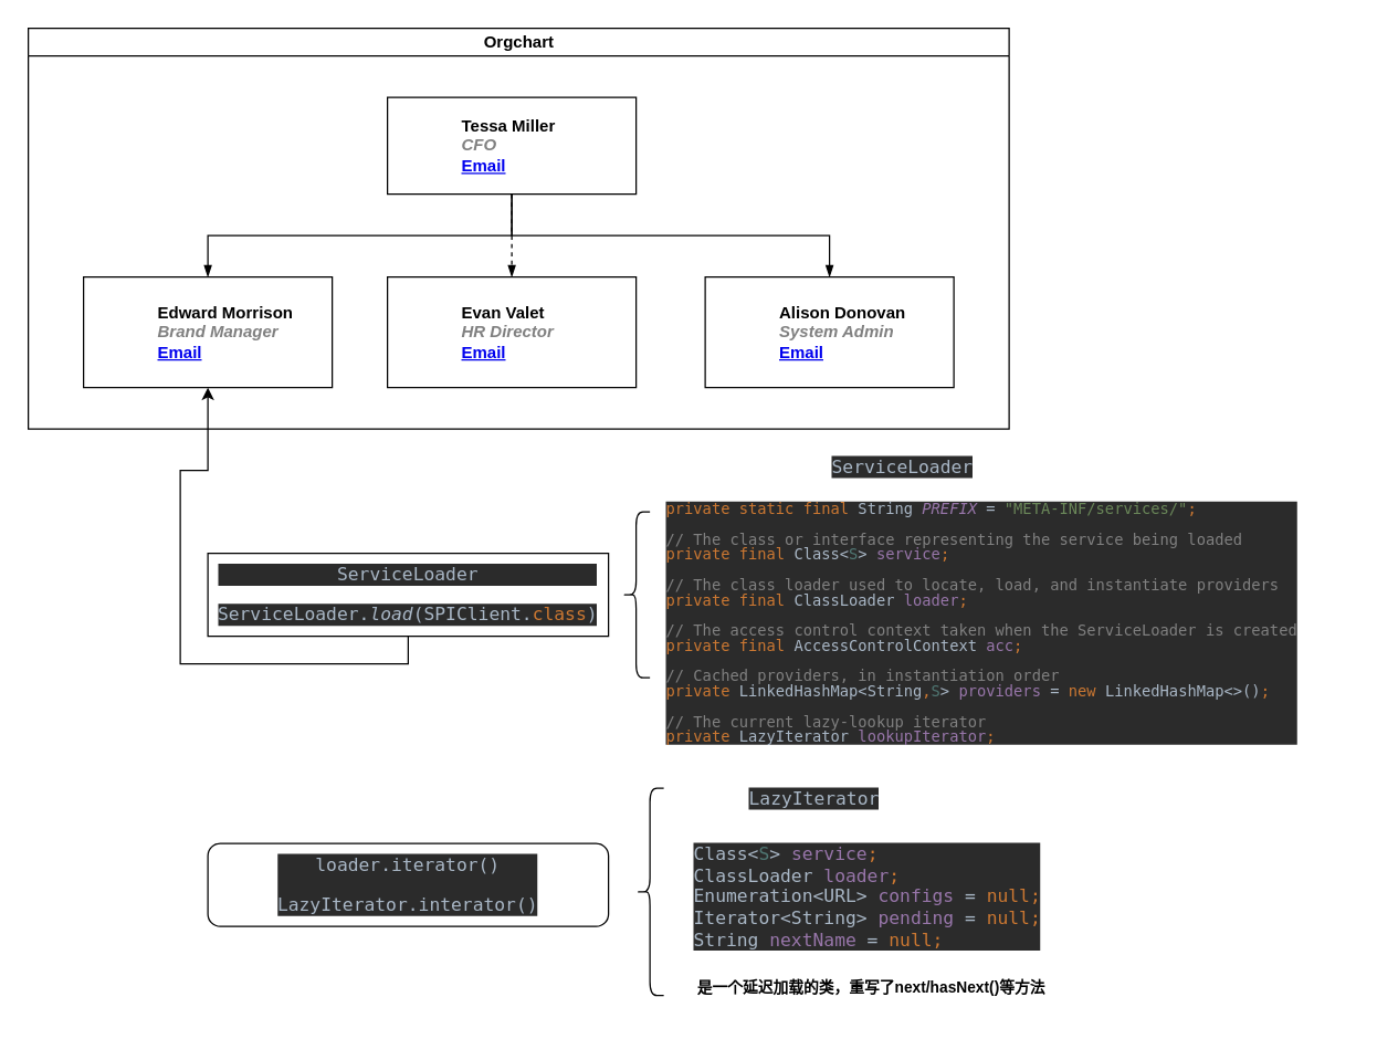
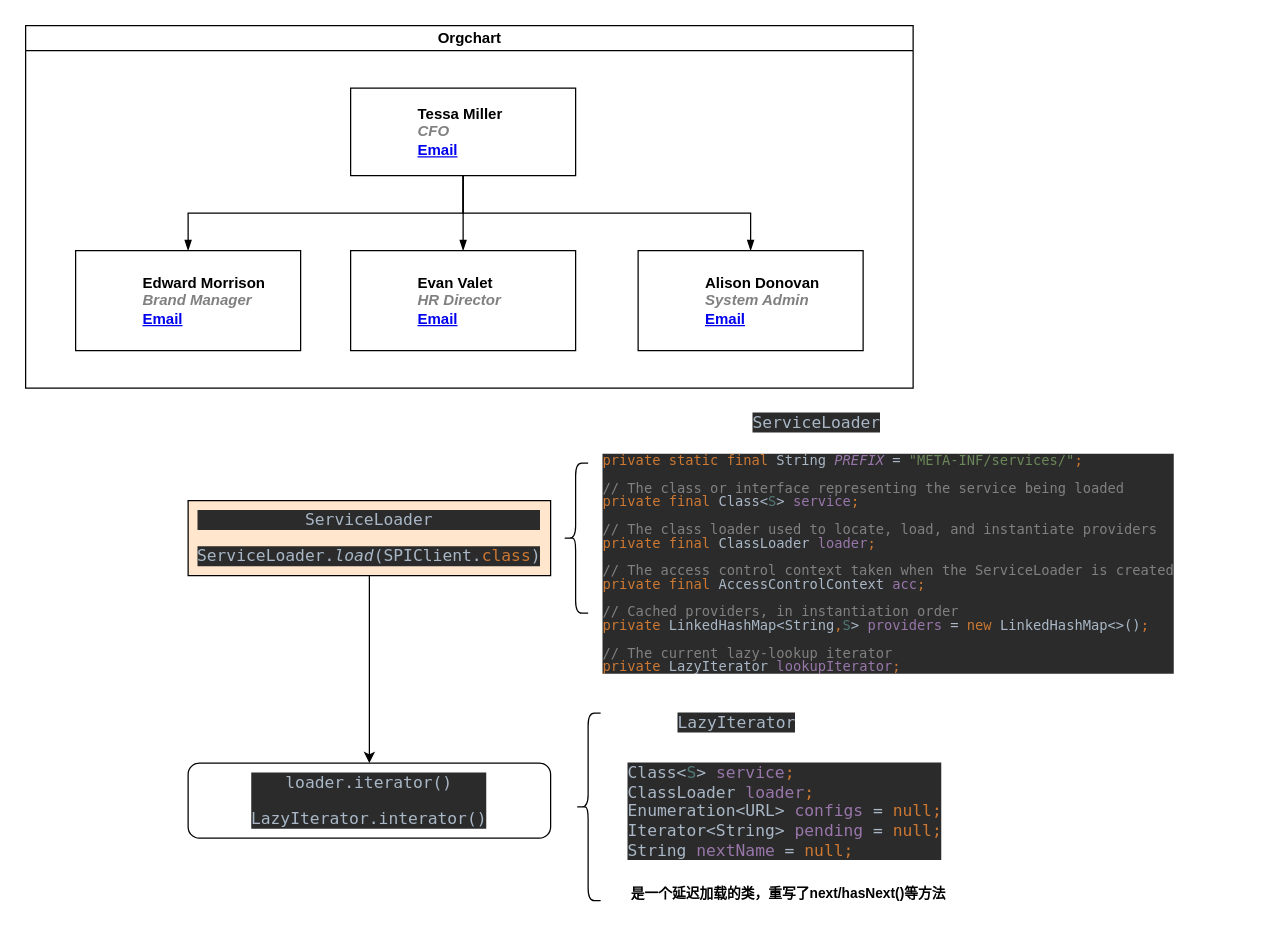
  <mxCell id="0" />
  <mxCell id="1" parent="0" />
  <mxCell id="2" value="Orgchart" style="swimlane;html=1;startSize=20;horizontal=1;containerType=tree;glass=0;" parent="1" vertex="1"><mxGeometry x="20" y="20" width="710" height="290" as="geometry" /></mxCell>
  <mxCell id="3" value="Tessa Miller&lt;br&gt;&lt;i style=&quot;color: gray&quot;&gt;CFO&lt;/i&gt;&lt;br&gt;&lt;a href=&quot;mailto:me@example.com&quot;&gt;Email&lt;/a&gt;" style="label;image=https://cdn3.iconfinder.com/data/icons/user-avatars-1/512/users-3-128.png;whiteSpace=wrap;html=1;rounded=0;glass=0;treeMoving=1;treeFolding=1;" parent="2" vertex="1"><mxGeometry x="260" y="50" width="180" height="70" as="geometry" /></mxCell>
  <mxCell id="4" value="" style="endArrow=blockThin;endFill=1;fontSize=11;edgeStyle=elbowEdgeStyle;elbow=vertical;rounded=0;" parent="2" source="3" target="5" edge="1"><mxGeometry relative="1" as="geometry" /></mxCell>
  <mxCell id="5" value="Edward Morrison&lt;br&gt;&lt;i style=&quot;color: gray&quot;&gt;Brand Manager&lt;/i&gt;&lt;br&gt;&lt;a href=&quot;mailto:me@example.com&quot;&gt;Email&lt;/a&gt;" style="label;image=https://cdn3.iconfinder.com/data/icons/user-avatars-1/512/users-10-3-128.png;whiteSpace=wrap;html=1;rounded=0;glass=0;treeFolding=1;treeMoving=1;" parent="2" vertex="1"><mxGeometry x="40" y="180" width="180" height="80" as="geometry" /></mxCell>
- <mxCell id="6" value="" style="endArrow=blockThin;endFill=1;fontSize=11;edgeStyle=elbowEdgeStyle;elbow=vertical;rounded=0;dashed=1;" parent="2" source="3" target="7" edge="1"><mxGeometry relative="1" as="geometry" /></mxCell>
+ <mxCell id="6" value="" style="endArrow=blockThin;endFill=1;fontSize=11;edgeStyle=elbowEdgeStyle;elbow=vertical;rounded=0;" parent="2" source="3" target="7" edge="1"><mxGeometry relative="1" as="geometry" /></mxCell>
  <mxCell id="7" value="Evan Valet&lt;br&gt;&lt;i style=&quot;color: gray&quot;&gt;HR Director&lt;/i&gt;&lt;br&gt;&lt;a href=&quot;mailto:me@example.com&quot;&gt;Email&lt;/a&gt;" style="label;image=https://cdn3.iconfinder.com/data/icons/user-avatars-1/512/users-9-2-128.png;whiteSpace=wrap;html=1;rounded=0;glass=0;treeFolding=1;treeMoving=1;" parent="2" vertex="1"><mxGeometry x="260" y="180" width="180" height="80" as="geometry" /></mxCell>
  <mxCell id="8" value="" style="endArrow=blockThin;endFill=1;fontSize=11;edgeStyle=elbowEdgeStyle;elbow=vertical;rounded=0;" parent="2" source="3" target="9" edge="1"><mxGeometry relative="1" as="geometry" /></mxCell>
  <mxCell id="9" value="Alison Donovan&lt;br&gt;&lt;i style=&quot;color: gray&quot;&gt;System Admin&lt;/i&gt;&lt;br&gt;&lt;a href=&quot;mailto:me@example.com&quot;&gt;Email&lt;/a&gt;" style="label;image=https://cdn3.iconfinder.com/data/icons/user-avatars-1/512/users-2-128.png;whiteSpace=wrap;html=1;rounded=0;glass=0;" parent="2" vertex="1"><mxGeometry x="490" y="180" width="180" height="80" as="geometry" /></mxCell>
- <mxCell id="10" style="edgeStyle=orthogonalEdgeStyle;rounded=0;orthogonalLoop=1;jettySize=auto;html=1;exitX=0.5;exitY=1;exitDx=0;exitDy=0;fontSize=11;" edge="1" parent="1" source="11" target="5"><mxGeometry relative="1" as="geometry" /></mxCell>
- <mxCell id="11" value="&lt;pre style=&quot;background-color: #2b2b2b ; color: #a9b7c6 ; font-family: &amp;#34;jetbrains mono&amp;#34; , monospace ; font-size: 9.8pt&quot;&gt;&lt;pre style=&quot;font-family: &amp;#34;jetbrains mono&amp;#34; , monospace ; font-size: 9.8pt&quot;&gt;ServiceLoader&lt;/pre&gt;&lt;/pre&gt;&lt;pre style=&quot;background-color: #2b2b2b ; color: #a9b7c6 ; font-family: &amp;#34;jetbrains mono&amp;#34; , monospace ; font-size: 9.8pt&quot;&gt;ServiceLoader.&lt;span style=&quot;font-style: italic&quot;&gt;load&lt;/span&gt;(SPIClient.&lt;span style=&quot;color: #cc7832&quot;&gt;class&lt;/span&gt;)&lt;/pre&gt;" style="rounded=0;whiteSpace=wrap;html=1;" vertex="1" parent="1"><mxGeometry x="150" y="400" width="290" height="60" as="geometry" /></mxCell>
+ <mxCell id="10" style="edgeStyle=orthogonalEdgeStyle;rounded=0;orthogonalLoop=1;jettySize=auto;html=1;exitX=0.5;exitY=1;exitDx=0;exitDy=0;entryX=0.5;entryY=0;entryDx=0;entryDy=0;fontSize=11;" edge="1" parent="1" source="11" target="14"><mxGeometry relative="1" as="geometry" /></mxCell>
+ <mxCell id="11" value="&lt;pre style=&quot;background-color: #2b2b2b ; color: #a9b7c6 ; font-family: &amp;#34;jetbrains mono&amp;#34; , monospace ; font-size: 9.8pt&quot;&gt;&lt;pre style=&quot;font-family: &amp;#34;jetbrains mono&amp;#34; , monospace ; font-size: 9.8pt&quot;&gt;ServiceLoader&lt;/pre&gt;&lt;/pre&gt;&lt;pre style=&quot;background-color: #2b2b2b ; color: #a9b7c6 ; font-family: &amp;#34;jetbrains mono&amp;#34; , monospace ; font-size: 9.8pt&quot;&gt;ServiceLoader.&lt;span style=&quot;font-style: italic&quot;&gt;load&lt;/span&gt;(SPIClient.&lt;span style=&quot;color: #cc7832&quot;&gt;class&lt;/span&gt;)&lt;/pre&gt;" style="rounded=0;whiteSpace=wrap;html=1;fillColor=#ffe6cc;" vertex="1" parent="1"><mxGeometry x="150" y="400" width="290" height="60" as="geometry" /></mxCell>
  <mxCell id="12" value="" style="shape=curlyBracket;whiteSpace=wrap;html=1;rounded=1;" vertex="1" parent="1"><mxGeometry x="450" y="370" width="20" height="120" as="geometry" /></mxCell>
  <mxCell id="13" value="&lt;pre style=&quot;background-color: rgb(43, 43, 43); color: rgb(169, 183, 198); font-family: &amp;quot;jetbrains mono&amp;quot;, monospace; line-height: 100%; font-size: 11px;&quot;&gt;&lt;font style=&quot;font-size: 11px;&quot;&gt;&lt;span style=&quot;color: rgb(204, 120, 50); font-size: 11px;&quot;&gt;private static final &lt;/span&gt;String &lt;span style=&quot;color: rgb(152, 118, 170); font-style: italic; font-size: 11px;&quot;&gt;PREFIX &lt;/span&gt;= &lt;span style=&quot;color: rgb(106, 135, 89); font-size: 11px;&quot;&gt;&quot;META-INF/services/&quot;&lt;/span&gt;&lt;span style=&quot;color: rgb(204, 120, 50); font-size: 11px;&quot;&gt;;&lt;br style=&quot;font-size: 11px;&quot;&gt;&lt;/span&gt;&lt;span style=&quot;color: rgb(204, 120, 50); font-size: 11px;&quot;&gt;&lt;br style=&quot;font-size: 11px;&quot;&gt;&lt;/span&gt;&lt;span style=&quot;color: rgb(128, 128, 128); font-size: 11px;&quot;&gt;// The class or interface representing the service being loaded&lt;br style=&quot;font-size: 11px;&quot;&gt;&lt;/span&gt;&lt;span style=&quot;color: rgb(204, 120, 50); font-size: 11px;&quot;&gt;private final &lt;/span&gt;Class&amp;lt;&lt;span style=&quot;color: rgb(80, 120, 116); font-size: 11px;&quot;&gt;S&lt;/span&gt;&amp;gt; &lt;span style=&quot;color: rgb(152, 118, 170); font-size: 11px;&quot;&gt;service&lt;/span&gt;&lt;span style=&quot;color: rgb(204, 120, 50); font-size: 11px;&quot;&gt;;&lt;br style=&quot;font-size: 11px;&quot;&gt;&lt;/span&gt;&lt;span style=&quot;color: rgb(204, 120, 50); font-size: 11px;&quot;&gt;&lt;br style=&quot;font-size: 11px;&quot;&gt;&lt;/span&gt;&lt;span style=&quot;color: rgb(128, 128, 128); font-size: 11px;&quot;&gt;// The class loader used to locate, load, and instantiate providers&lt;br style=&quot;font-size: 11px;&quot;&gt;&lt;/span&gt;&lt;span style=&quot;color: rgb(204, 120, 50); font-size: 11px;&quot;&gt;private final &lt;/span&gt;ClassLoader &lt;span style=&quot;color: rgb(152, 118, 170); font-size: 11px;&quot;&gt;loader&lt;/span&gt;&lt;span style=&quot;color: rgb(204, 120, 50); font-size: 11px;&quot;&gt;;&lt;br style=&quot;font-size: 11px;&quot;&gt;&lt;/span&gt;&lt;span style=&quot;color: rgb(204, 120, 50); font-size: 11px;&quot;&gt;&lt;br style=&quot;font-size: 11px;&quot;&gt;&lt;/span&gt;&lt;span style=&quot;color: rgb(128, 128, 128); font-size: 11px;&quot;&gt;// The access control context taken when the ServiceLoader is created&lt;br style=&quot;font-size: 11px;&quot;&gt;&lt;/span&gt;&lt;span style=&quot;color: rgb(204, 120, 50); font-size: 11px;&quot;&gt;private final &lt;/span&gt;AccessControlContext &lt;span style=&quot;color: rgb(152, 118, 170); font-size: 11px;&quot;&gt;acc&lt;/span&gt;&lt;span style=&quot;color: rgb(204, 120, 50); font-size: 11px;&quot;&gt;;&lt;br style=&quot;font-size: 11px;&quot;&gt;&lt;/span&gt;&lt;span style=&quot;color: rgb(204, 120, 50); font-size: 11px;&quot;&gt;&lt;br style=&quot;font-size: 11px;&quot;&gt;&lt;/span&gt;&lt;span style=&quot;color: rgb(128, 128, 128); font-size: 11px;&quot;&gt;// Cached providers, in instantiation order&lt;br style=&quot;font-size: 11px;&quot;&gt;&lt;/span&gt;&lt;span style=&quot;color: rgb(204, 120, 50); font-size: 11px;&quot;&gt;private &lt;/span&gt;LinkedHashMap&amp;lt;String&lt;span style=&quot;color: rgb(204, 120, 50); font-size: 11px;&quot;&gt;,&lt;/span&gt;&lt;span style=&quot;color: rgb(80, 120, 116); font-size: 11px;&quot;&gt;S&lt;/span&gt;&amp;gt; &lt;span style=&quot;color: rgb(152, 118, 170); font-size: 11px;&quot;&gt;providers &lt;/span&gt;= &lt;span style=&quot;color: rgb(204, 120, 50); font-size: 11px;&quot;&gt;new &lt;/span&gt;LinkedHashMap&amp;lt;&amp;gt;()&lt;span style=&quot;color: rgb(204, 120, 50); font-size: 11px;&quot;&gt;;&lt;br style=&quot;font-size: 11px;&quot;&gt;&lt;/span&gt;&lt;span style=&quot;color: rgb(204, 120, 50); font-size: 11px;&quot;&gt;&lt;br style=&quot;font-size: 11px;&quot;&gt;&lt;/span&gt;&lt;span style=&quot;color: rgb(128, 128, 128); font-size: 11px;&quot;&gt;// The current lazy-lookup iterator&lt;br style=&quot;font-size: 11px;&quot;&gt;&lt;/span&gt;&lt;span style=&quot;color: rgb(204, 120, 50); font-size: 11px;&quot;&gt;private &lt;/span&gt;LazyIterator &lt;span style=&quot;color: rgb(152, 118, 170); font-size: 11px;&quot;&gt;lookupIterator&lt;/span&gt;&lt;/font&gt;&lt;span style=&quot;color: rgb(204, 120, 50); font-size: 11px;&quot;&gt;&lt;font style=&quot;font-size: 11px;&quot;&gt;;&lt;/font&gt;&lt;span style=&quot;font-size: 11px;&quot;&gt;&lt;br style=&quot;font-size: 11px;&quot;&gt;&lt;/span&gt;&lt;/span&gt;&lt;/pre&gt;" style="text;html=1;align=left;verticalAlign=middle;resizable=0;points=[];autosize=1;strokeColor=none;fontSize=11;" vertex="1" parent="1"><mxGeometry x="480" y="340" width="510" height="220" as="geometry" /></mxCell>
  <mxCell id="14" value="&lt;pre style=&quot;background-color: #2b2b2b ; color: #a9b7c6 ; font-family: &amp;#34;jetbrains mono&amp;#34; , monospace ; font-size: 9.8pt&quot;&gt;&lt;pre style=&quot;font-family: &amp;#34;jetbrains mono&amp;#34; , monospace ; font-size: 9.8pt&quot;&gt;loader.iterator()&lt;/pre&gt;&lt;pre style=&quot;font-family: &amp;#34;jetbrains mono&amp;#34; , monospace ; font-size: 9.8pt&quot;&gt;&lt;pre style=&quot;font-family: &amp;#34;jetbrains mono&amp;#34; , monospace ; font-size: 9.8pt&quot;&gt;LazyIterator.interator()&lt;/pre&gt;&lt;/pre&gt;&lt;/pre&gt;" style="whiteSpace=wrap;html=1;rounded=1;" vertex="1" parent="1"><mxGeometry x="150" y="610" width="290" height="60" as="geometry" /></mxCell>
  <mxCell id="15" value="&lt;pre style=&quot;background-color: #2b2b2b ; color: #a9b7c6 ; font-family: &amp;quot;jetbrains mono&amp;quot; , monospace ; font-size: 9.8pt&quot;&gt;Class&amp;lt;&lt;span style=&quot;color: #507874&quot;&gt;S&lt;/span&gt;&amp;gt; &lt;span style=&quot;color: #9876aa&quot;&gt;service&lt;/span&gt;&lt;span style=&quot;color: #cc7832&quot;&gt;;&lt;br&gt;&lt;/span&gt;ClassLoader &lt;span style=&quot;color: #9876aa&quot;&gt;loader&lt;/span&gt;&lt;span style=&quot;color: #cc7832&quot;&gt;;&lt;br&gt;&lt;/span&gt;Enumeration&amp;lt;URL&amp;gt; &lt;span style=&quot;color: #9876aa&quot;&gt;configs &lt;/span&gt;= &lt;span style=&quot;color: #cc7832&quot;&gt;null;&lt;br&gt;&lt;/span&gt;Iterator&amp;lt;String&amp;gt; &lt;span style=&quot;color: #9876aa&quot;&gt;pending &lt;/span&gt;= &lt;span style=&quot;color: #cc7832&quot;&gt;null;&lt;br&gt;&lt;/span&gt;String &lt;span style=&quot;color: #9876aa&quot;&gt;nextName &lt;/span&gt;= &lt;span style=&quot;color: #cc7832&quot;&gt;null;&lt;/span&gt;&lt;/pre&gt;" style="text;whiteSpace=wrap;html=1;fontSize=11;" vertex="1" parent="1"><mxGeometry x="500" y="590" width="280" height="110" as="geometry" /></mxCell>
  <mxCell id="16" value="" style="shape=curlyBracket;whiteSpace=wrap;html=1;rounded=1;fontSize=11;align=left;" vertex="1" parent="1"><mxGeometry x="460" y="570" width="20" height="150" as="geometry" /></mxCell>
  <mxCell id="17" value="&lt;meta charset=&quot;utf-8&quot;&gt;&lt;pre style=&quot;color: rgb(169 , 183 , 198) ; font-size: 9.8pt ; font-style: normal ; font-weight: 400 ; letter-spacing: normal ; text-align: center ; text-indent: 0px ; text-transform: none ; word-spacing: 0px ; background-color: rgb(43 , 43 , 43) ; font-family: &amp;quot;jetbrains mono&amp;quot; , monospace&quot;&gt;LazyIterator&lt;/pre&gt;" style="text;whiteSpace=wrap;html=1;fontSize=11;" vertex="1" parent="1"><mxGeometry x="540" y="550" width="120" height="50" as="geometry" /></mxCell>
  <mxCell id="18" value="&lt;pre style=&quot;font-style: normal ; font-weight: 400 ; letter-spacing: normal ; text-indent: 0px ; text-transform: none ; word-spacing: 0px ; color: rgb(169 , 183 , 198) ; font-size: 9.8pt ; text-align: center ; background-color: rgb(43 , 43 , 43) ; font-family: &amp;#34;jetbrains mono&amp;#34; , monospace&quot;&gt;ServiceLoader&lt;/pre&gt;" style="text;whiteSpace=wrap;html=1;fontSize=11;" vertex="1" parent="1"><mxGeometry x="600" y="310" width="120" height="50" as="geometry" /></mxCell>
  <mxCell id="19" value="&lt;font style=&quot;font-size: 11px&quot;&gt;是一个延迟加载的类，重写了next/hasNext()等方法&lt;/font&gt;" style="text;strokeColor=none;fillColor=none;html=1;fontSize=24;fontStyle=1;verticalAlign=middle;align=center;" vertex="1" parent="1"><mxGeometry x="580" y="690" width="100" height="40" as="geometry" /></mxCell>
